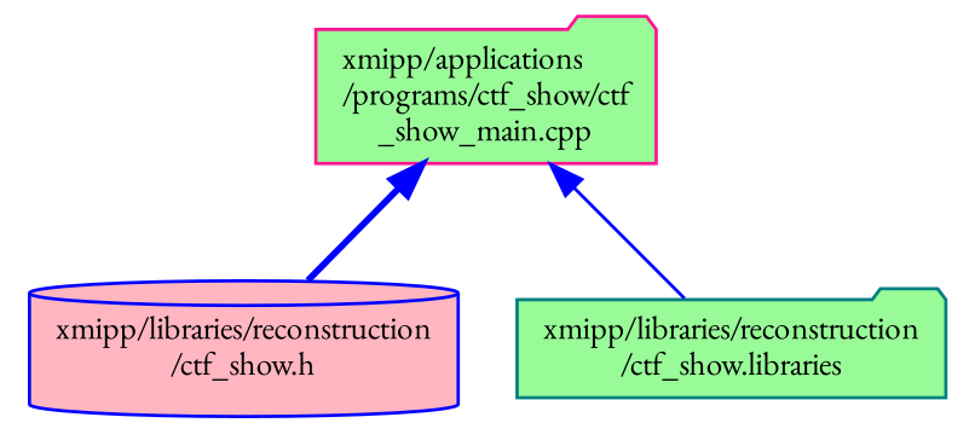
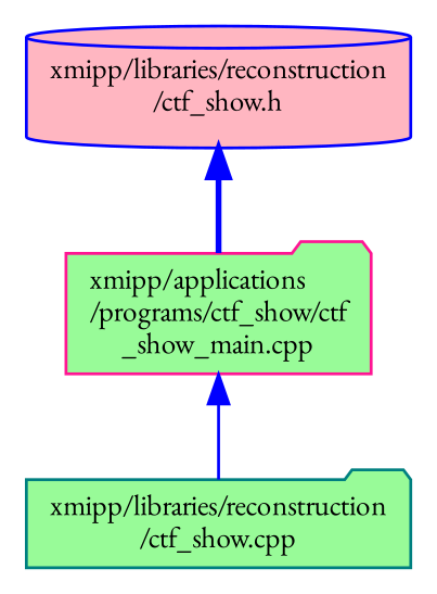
  digraph {
    fontname="EB Garamond"
    node [fillcolor=palegreen fontname="EB Garamond" fontsize=10 shape=folder style=filled]
    edge [color=blue dir=back fontname="EB Garamond" fontsize=10 labelfontname=Helvetica labelfontsize=10]
    n1 [color=blue fillcolor=lightpink fontcolor=black height=0.2 label="xmipp/libraries/reconstruction\l/ctf_show.h" shape=cylinder width=0.4]
    n2 [color=deeppink height=0.2 label="xmipp/applications\l/programs/ctf_show/ctf\l_show_main.cpp" width=0.4]
-   n3 [color=teal height=0.2 label="xmipp/libraries/reconstruction\l/ctf_show.libraries" width=0.4]
-   n2 -> n1 [style=bold]
+   n3 [color=teal height=0.2 label="xmipp/libraries/reconstruction\l/ctf_show.cpp" width=0.4]
+   n1 -> n2 [style=bold]
    n2 -> n3 [style=solid]
  }
